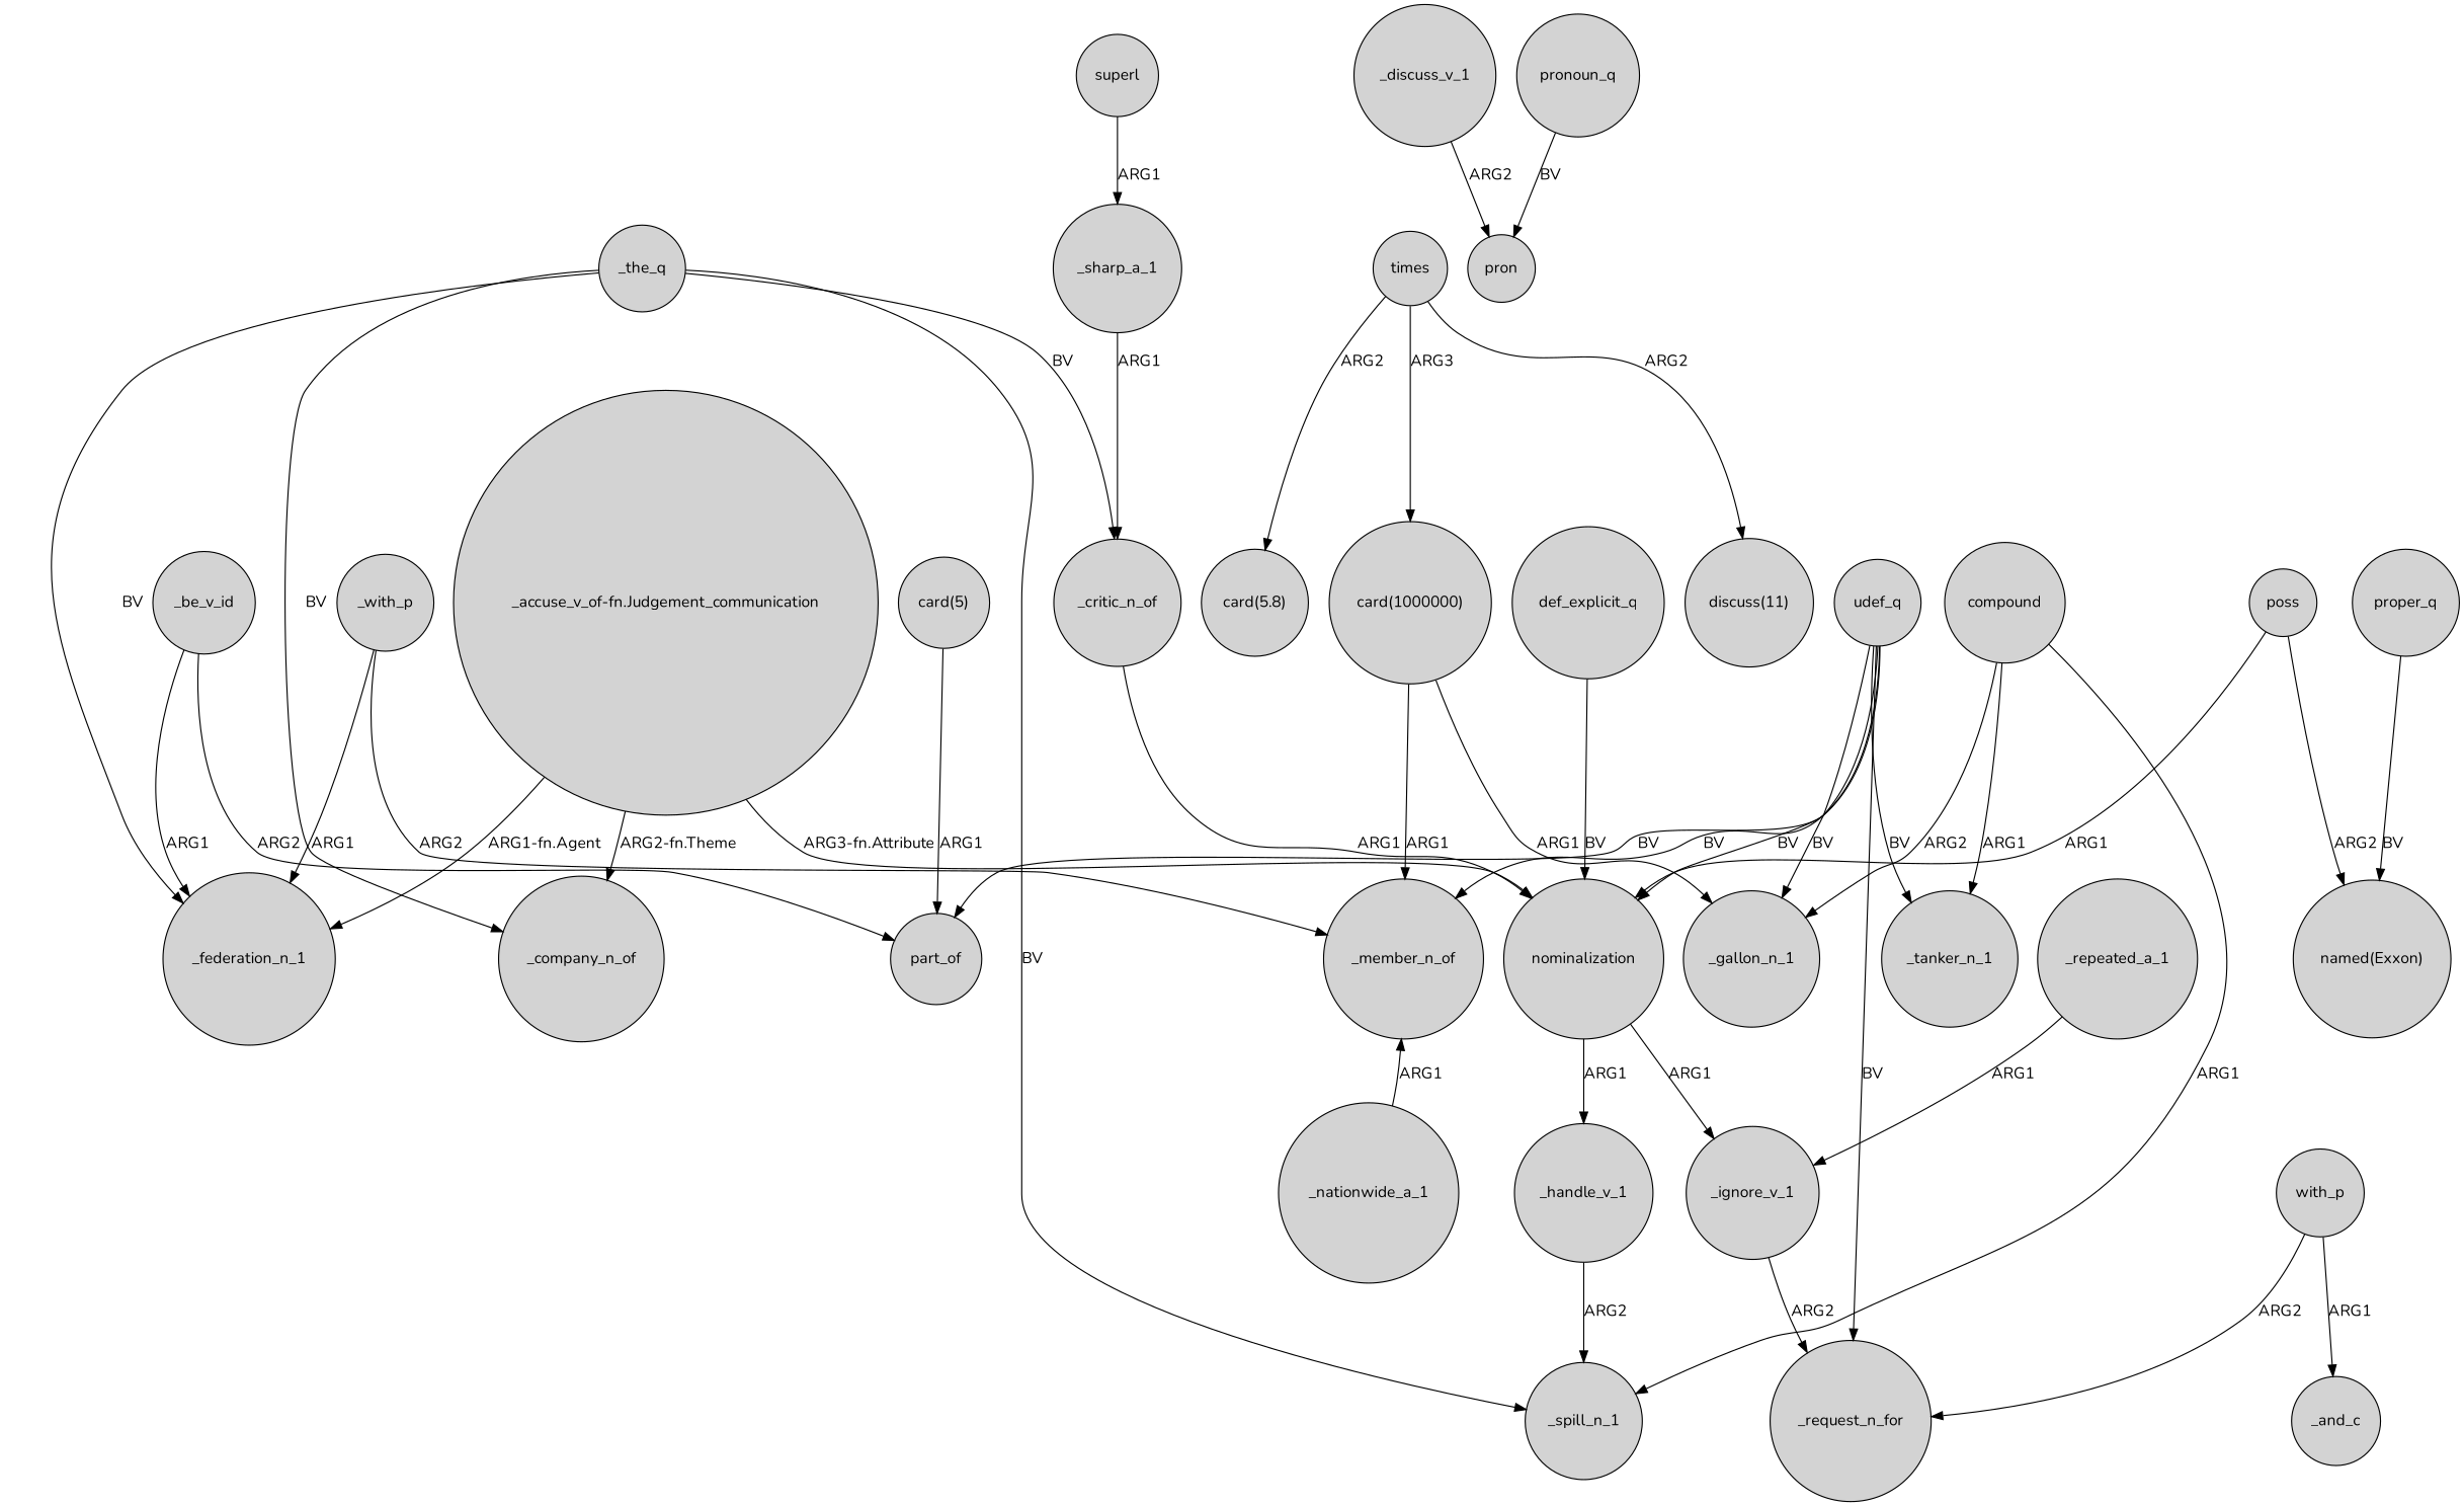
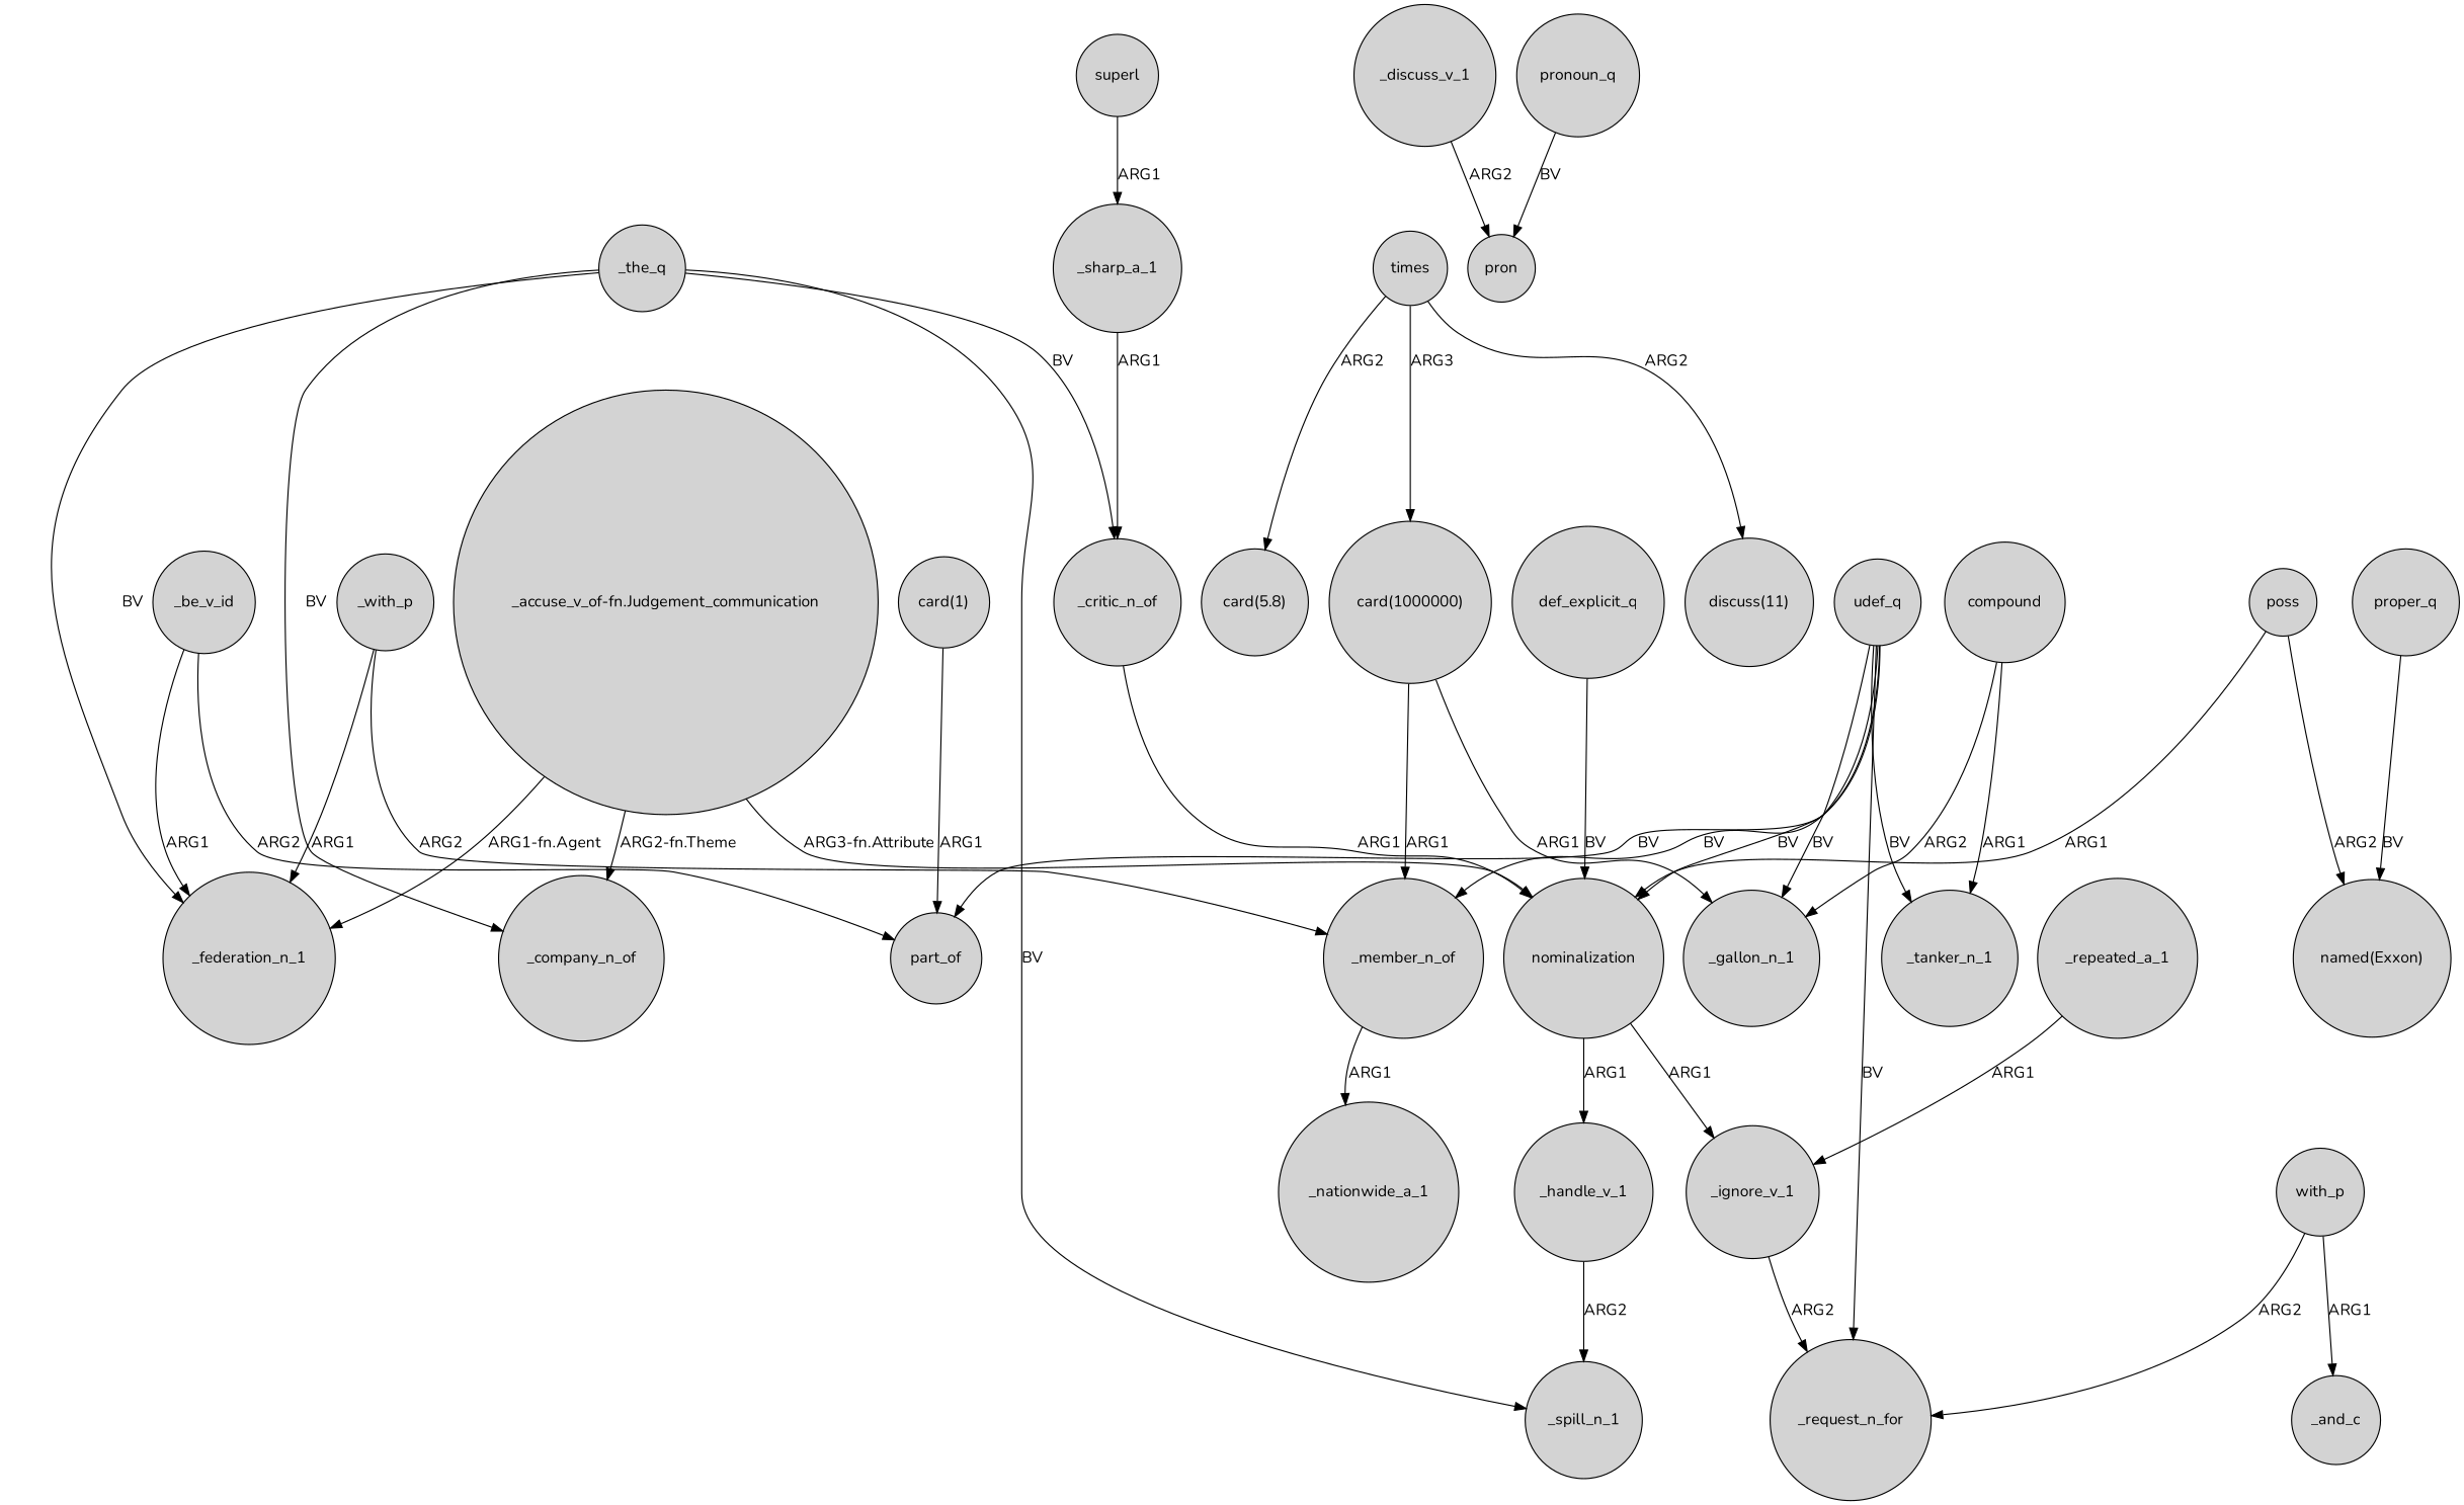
  digraph {
    fontname=Nunito
    node [fontname=Nunito shape=circle style=filled]
    edge [fontname=Nunito]
    _the_q
    _federation_n_1
    _critic_n_of
    _spill_n_1
    _company_n_of
    nominalization
    udef_q
    part_of
    _tanker_n_1
    _gallon_n_1
    _request_n_for
    _member_n_of
    _handle_v_1
    _ignore_v_1
    _sharp_a_1
    proper_q
    "named(Exxon)"
    compound
    _discuss_v_1
    pron
    _repeated_a_1
    _be_v_id
    poss
    times
    "card(5.8)"
    "card(1000000)"
    n27 [label="discuss(11)"]
    pronoun_q
    superl
-   "card(1)" [label="card(5)"]
+   "card(1)"
    _with_p
    def_explicit_q
    "_accuse_v_of-fn.Judgement_communication"
    with_p
    _and_c
    _nationwide_a_1
    _the_q -> _federation_n_1 [label=BV]
    _the_q -> _critic_n_of [label=BV]
    _the_q -> _spill_n_1 [label=BV]
    _the_q -> _company_n_of [label=BV]
    _critic_n_of -> nominalization [label=ARG1]
    nominalization -> _handle_v_1 [label=ARG1]
    nominalization -> _ignore_v_1 [label=ARG1]
    udef_q -> nominalization [label=BV]
    udef_q -> part_of [label=BV]
    udef_q -> _tanker_n_1 [label=BV]
    udef_q -> _gallon_n_1 [label=BV]
    udef_q -> _request_n_for [label=BV]
    udef_q -> _member_n_of [label=BV]
    _handle_v_1 -> _spill_n_1 [label=ARG2]
    _ignore_v_1 -> _request_n_for [label=ARG2]
    _sharp_a_1 -> _critic_n_of [label=ARG1]
    proper_q -> "named(Exxon)" [label=BV]
-   compound -> _spill_n_1 [label=ARG1]
    compound -> _tanker_n_1 [label=ARG1]
    compound -> _gallon_n_1 [label=ARG2]
    _discuss_v_1 -> pron [label=ARG2]
    _repeated_a_1 -> _ignore_v_1 [label=ARG1]
    _be_v_id -> _federation_n_1 [label=ARG1]
    _be_v_id -> part_of [label=ARG2]
    poss -> nominalization [label=ARG1]
    poss -> "named(Exxon)" [label=ARG2]
    times -> "card(5.8)" [label=ARG2]
    times -> "card(1000000)" [label=ARG3]
    times -> n27 [label=ARG2]
    "card(1000000)" -> _gallon_n_1 [label=ARG1]
    "card(1000000)" -> _member_n_of [label=ARG1]
    pronoun_q -> pron [label=BV]
    superl -> _sharp_a_1 [label=ARG1]
    "card(1)" -> part_of [label=ARG1]
    _with_p -> _federation_n_1 [label=ARG1]
    _with_p -> _member_n_of [label=ARG2]
    def_explicit_q -> nominalization [label=BV]
    "_accuse_v_of-fn.Judgement_communication" -> _federation_n_1 [label="ARG1-fn.Agent"]
    "_accuse_v_of-fn.Judgement_communication" -> _company_n_of [label="ARG2-fn.Theme"]
    "_accuse_v_of-fn.Judgement_communication" -> nominalization [label="ARG3-fn.Attribute"]
    with_p -> _request_n_for [label=ARG2]
    with_p -> _and_c [label=ARG1]
-   _nationwide_a_1 -> _member_n_of [label=ARG1]
+   _member_n_of -> _nationwide_a_1 [label=ARG1]
  }
